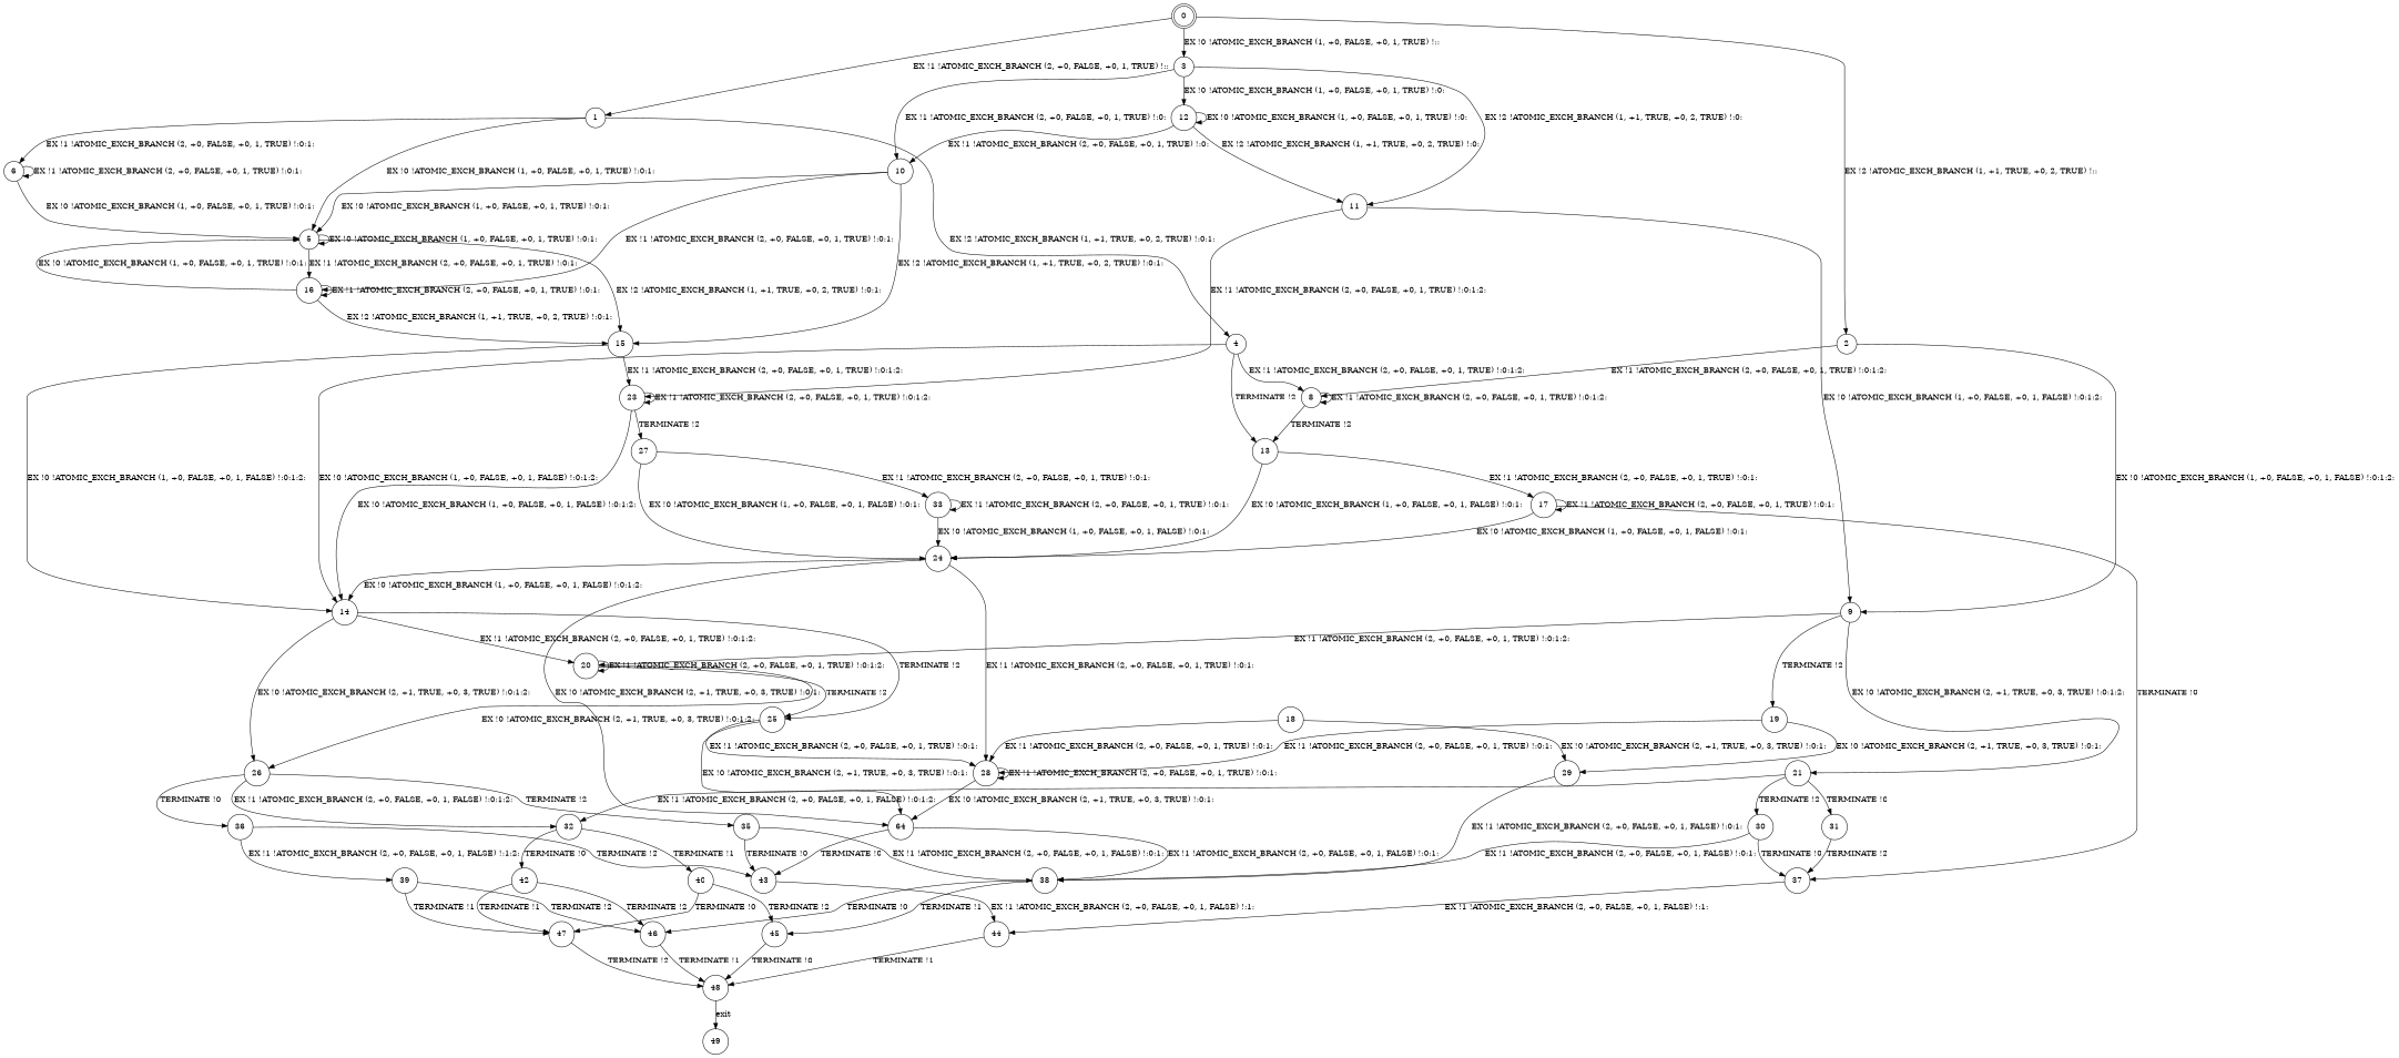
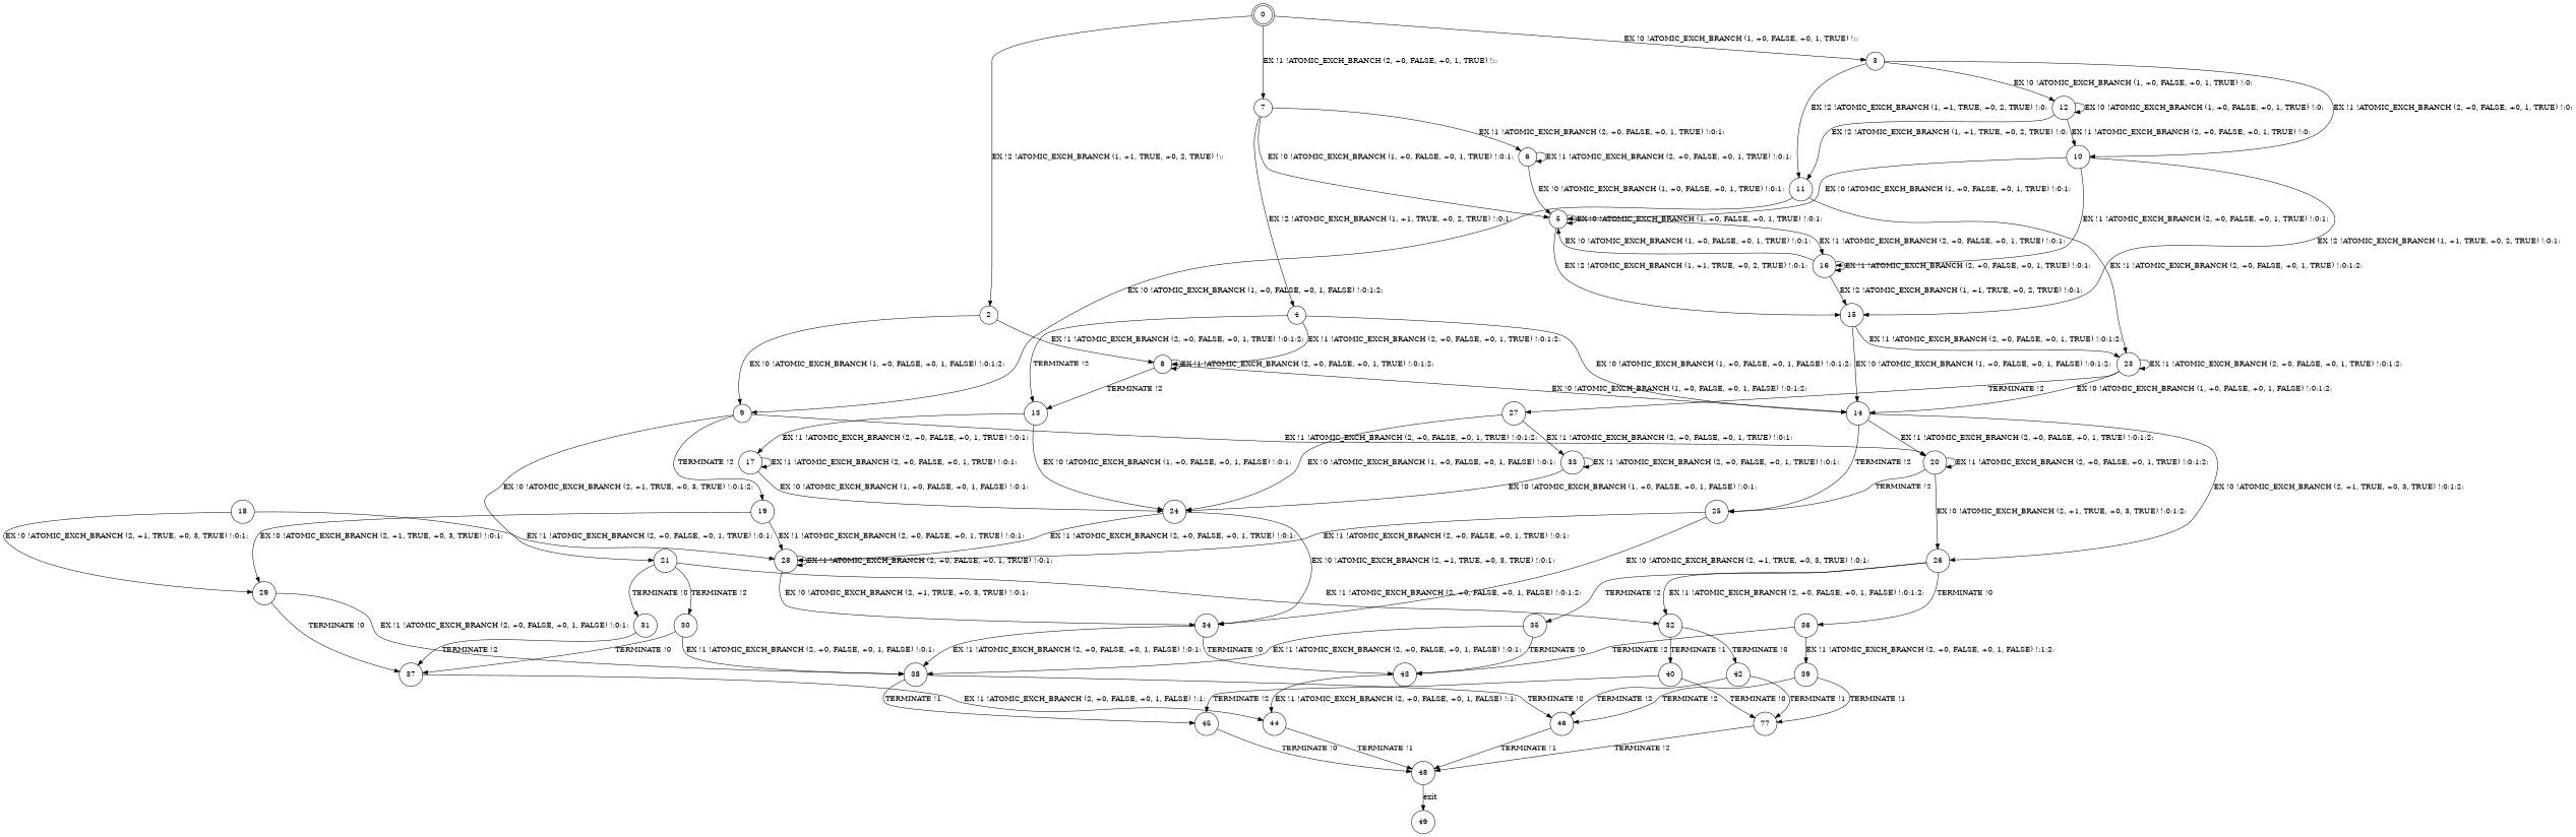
  digraph {
    node [shape=circle]
    0 [peripheries=2]
-   1
+   1 [label=7]
    2
    3
    4
    5
    6
    8
    9
    10
    11
    12
    13
    14
    15
    16
    19
    20
    21
    23
    17
    24
    25
    26
    18
    28
    29
    30
    31
    32
    27
-   34 [label=64]
+   34
    35
    36
    33
    37
    38
    40
    42
    43
    39
    44
    45
    46
-   47
+   47 [label=77]
    48
    49
    0 -> 1 [label="EX !1 !ATOMIC_EXCH_BRANCH (2, +0, FALSE, +0, 1, TRUE) !::"]
    0 -> 2 [label="EX !2 !ATOMIC_EXCH_BRANCH (1, +1, TRUE, +0, 2, TRUE) !::"]
    0 -> 3 [label="EX !0 !ATOMIC_EXCH_BRANCH (1, +0, FALSE, +0, 1, TRUE) !::"]
    1 -> 4 [label="EX !2 !ATOMIC_EXCH_BRANCH (1, +1, TRUE, +0, 2, TRUE) !:0:1:"]
    1 -> 5 [label="EX !0 !ATOMIC_EXCH_BRANCH (1, +0, FALSE, +0, 1, TRUE) !:0:1:"]
    1 -> 6 [label="EX !1 !ATOMIC_EXCH_BRANCH (2, +0, FALSE, +0, 1, TRUE) !:0:1:"]
    2 -> 8 [label="EX !1 !ATOMIC_EXCH_BRANCH (2, +0, FALSE, +0, 1, TRUE) !:0:1:2:"]
    2 -> 9 [label="EX !0 !ATOMIC_EXCH_BRANCH (1, +0, FALSE, +0, 1, FALSE) !:0:1:2:"]
    3 -> 10 [label="EX !1 !ATOMIC_EXCH_BRANCH (2, +0, FALSE, +0, 1, TRUE) !:0:"]
    3 -> 11 [label="EX !2 !ATOMIC_EXCH_BRANCH (1, +1, TRUE, +0, 2, TRUE) !:0:"]
    3 -> 12 [label="EX !0 !ATOMIC_EXCH_BRANCH (1, +0, FALSE, +0, 1, TRUE) !:0:"]
    4 -> 8 [label="EX !1 !ATOMIC_EXCH_BRANCH (2, +0, FALSE, +0, 1, TRUE) !:0:1:2:"]
    4 -> 13 [label="TERMINATE !2"]
    4 -> 14 [label="EX !0 !ATOMIC_EXCH_BRANCH (1, +0, FALSE, +0, 1, FALSE) !:0:1:2:"]
    5 -> 5 [label="EX !0 !ATOMIC_EXCH_BRANCH (1, +0, FALSE, +0, 1, TRUE) !:0:1:"]
    5 -> 15 [label="EX !2 !ATOMIC_EXCH_BRANCH (1, +1, TRUE, +0, 2, TRUE) !:0:1:"]
    5 -> 16 [label="EX !1 !ATOMIC_EXCH_BRANCH (2, +0, FALSE, +0, 1, TRUE) !:0:1:"]
    6 -> 5 [label="EX !0 !ATOMIC_EXCH_BRANCH (1, +0, FALSE, +0, 1, TRUE) !:0:1:"]
    6 -> 6 [label="EX !1 !ATOMIC_EXCH_BRANCH (2, +0, FALSE, +0, 1, TRUE) !:0:1:"]
    8 -> 8 [label="EX !1 !ATOMIC_EXCH_BRANCH (2, +0, FALSE, +0, 1, TRUE) !:0:1:2:"]
    8 -> 13 [label="TERMINATE !2"]
-   24 -> 14 [label="EX !0 !ATOMIC_EXCH_BRANCH (1, +0, FALSE, +0, 1, FALSE) !:0:1:2:"]
+   8 -> 14 [label="EX !0 !ATOMIC_EXCH_BRANCH (1, +0, FALSE, +0, 1, FALSE) !:0:1:2:"]
    9 -> 19 [label="TERMINATE !2"]
    9 -> 20 [label="EX !1 !ATOMIC_EXCH_BRANCH (2, +0, FALSE, +0, 1, TRUE) !:0:1:2:"]
    9 -> 21 [label="EX !0 !ATOMIC_EXCH_BRANCH (2, +1, TRUE, +0, 3, TRUE) !:0:1:2:"]
    10 -> 5 [label="EX !0 !ATOMIC_EXCH_BRANCH (1, +0, FALSE, +0, 1, TRUE) !:0:1:"]
    10 -> 15 [label="EX !2 !ATOMIC_EXCH_BRANCH (1, +1, TRUE, +0, 2, TRUE) !:0:1:"]
    10 -> 16 [label="EX !1 !ATOMIC_EXCH_BRANCH (2, +0, FALSE, +0, 1, TRUE) !:0:1:"]
    11 -> 9 [label="EX !0 !ATOMIC_EXCH_BRANCH (1, +0, FALSE, +0, 1, FALSE) !:0:1:2:"]
    11 -> 23 [label="EX !1 !ATOMIC_EXCH_BRANCH (2, +0, FALSE, +0, 1, TRUE) !:0:1:2:"]
    12 -> 10 [label="EX !1 !ATOMIC_EXCH_BRANCH (2, +0, FALSE, +0, 1, TRUE) !:0:"]
    12 -> 11 [label="EX !2 !ATOMIC_EXCH_BRANCH (1, +1, TRUE, +0, 2, TRUE) !:0:"]
    12 -> 12 [label="EX !0 !ATOMIC_EXCH_BRANCH (1, +0, FALSE, +0, 1, TRUE) !:0:"]
    13 -> 17 [label="EX !1 !ATOMIC_EXCH_BRANCH (2, +0, FALSE, +0, 1, TRUE) !:0:1:"]
    13 -> 24 [label="EX !0 !ATOMIC_EXCH_BRANCH (1, +0, FALSE, +0, 1, FALSE) !:0:1:"]
    14 -> 20 [label="EX !1 !ATOMIC_EXCH_BRANCH (2, +0, FALSE, +0, 1, TRUE) !:0:1:2:"]
    14 -> 25 [label="TERMINATE !2"]
    14 -> 26 [label="EX !0 !ATOMIC_EXCH_BRANCH (2, +1, TRUE, +0, 3, TRUE) !:0:1:2:"]
    15 -> 14 [label="EX !0 !ATOMIC_EXCH_BRANCH (1, +0, FALSE, +0, 1, FALSE) !:0:1:2:"]
    15 -> 23 [label="EX !1 !ATOMIC_EXCH_BRANCH (2, +0, FALSE, +0, 1, TRUE) !:0:1:2:"]
    16 -> 5 [label="EX !0 !ATOMIC_EXCH_BRANCH (1, +0, FALSE, +0, 1, TRUE) !:0:1:"]
    16 -> 15 [label="EX !2 !ATOMIC_EXCH_BRANCH (1, +1, TRUE, +0, 2, TRUE) !:0:1:"]
    16 -> 16 [label="EX !1 !ATOMIC_EXCH_BRANCH (2, +0, FALSE, +0, 1, TRUE) !:0:1:"]
    19 -> 28 [label="EX !1 !ATOMIC_EXCH_BRANCH (2, +0, FALSE, +0, 1, TRUE) !:0:1:"]
    19 -> 29 [label="EX !0 !ATOMIC_EXCH_BRANCH (2, +1, TRUE, +0, 3, TRUE) !:0:1:"]
    20 -> 20 [label="EX !1 !ATOMIC_EXCH_BRANCH (2, +0, FALSE, +0, 1, TRUE) !:0:1:2:"]
    20 -> 25 [label="TERMINATE !2"]
    20 -> 26 [label="EX !0 !ATOMIC_EXCH_BRANCH (2, +1, TRUE, +0, 3, TRUE) !:0:1:2:"]
    21 -> 30 [label="TERMINATE !2"]
    21 -> 31 [label="TERMINATE !0"]
    21 -> 32 [label="EX !1 !ATOMIC_EXCH_BRANCH (2, +0, FALSE, +0, 1, FALSE) !:0:1:2:"]
    23 -> 14 [label="EX !0 !ATOMIC_EXCH_BRANCH (1, +0, FALSE, +0, 1, FALSE) !:0:1:2:"]
    23 -> 23 [label="EX !1 !ATOMIC_EXCH_BRANCH (2, +0, FALSE, +0, 1, TRUE) !:0:1:2:"]
    23 -> 27 [label="TERMINATE !2"]
    17 -> 17 [label="EX !1 !ATOMIC_EXCH_BRANCH (2, +0, FALSE, +0, 1, TRUE) !:0:1:"]
    17 -> 24 [label="EX !0 !ATOMIC_EXCH_BRANCH (1, +0, FALSE, +0, 1, FALSE) !:0:1:"]
    24 -> 28 [label="EX !1 !ATOMIC_EXCH_BRANCH (2, +0, FALSE, +0, 1, TRUE) !:0:1:"]
    24 -> 34 [label="EX !0 !ATOMIC_EXCH_BRANCH (2, +1, TRUE, +0, 3, TRUE) !:0:1:"]
    25 -> 28 [label="EX !1 !ATOMIC_EXCH_BRANCH (2, +0, FALSE, +0, 1, TRUE) !:0:1:"]
    25 -> 34 [label="EX !0 !ATOMIC_EXCH_BRANCH (2, +1, TRUE, +0, 3, TRUE) !:0:1:"]
    26 -> 32 [label="EX !1 !ATOMIC_EXCH_BRANCH (2, +0, FALSE, +0, 1, FALSE) !:0:1:2:"]
    26 -> 35 [label="TERMINATE !2"]
    26 -> 36 [label="TERMINATE !0"]
    18 -> 28 [label="EX !1 !ATOMIC_EXCH_BRANCH (2, +0, FALSE, +0, 1, TRUE) !:0:1:"]
    18 -> 29 [label="EX !0 !ATOMIC_EXCH_BRANCH (2, +1, TRUE, +0, 3, TRUE) !:0:1:"]
    28 -> 28 [label="EX !1 !ATOMIC_EXCH_BRANCH (2, +0, FALSE, +0, 1, TRUE) !:0:1:"]
    28 -> 34 [label="EX !0 !ATOMIC_EXCH_BRANCH (2, +1, TRUE, +0, 3, TRUE) !:0:1:"]
-   17 -> 37 [label="TERMINATE !0"]
+   29 -> 37 [label="TERMINATE !0"]
    29 -> 38 [label="EX !1 !ATOMIC_EXCH_BRANCH (2, +0, FALSE, +0, 1, FALSE) !:0:1:"]
    30 -> 37 [label="TERMINATE !0"]
    30 -> 38 [label="EX !1 !ATOMIC_EXCH_BRANCH (2, +0, FALSE, +0, 1, FALSE) !:0:1:"]
    31 -> 37 [label="TERMINATE !2"]
    32 -> 40 [label="TERMINATE !1"]
    32 -> 42 [label="TERMINATE !0"]
    27 -> 24 [label="EX !0 !ATOMIC_EXCH_BRANCH (1, +0, FALSE, +0, 1, FALSE) !:0:1:"]
    27 -> 33 [label="EX !1 !ATOMIC_EXCH_BRANCH (2, +0, FALSE, +0, 1, TRUE) !:0:1:"]
    34 -> 38 [label="EX !1 !ATOMIC_EXCH_BRANCH (2, +0, FALSE, +0, 1, FALSE) !:0:1:"]
    34 -> 43 [label="TERMINATE !0"]
    35 -> 38 [label="EX !1 !ATOMIC_EXCH_BRANCH (2, +0, FALSE, +0, 1, FALSE) !:0:1:"]
    35 -> 43 [label="TERMINATE !0"]
    36 -> 43 [label="TERMINATE !2"]
    36 -> 39 [label="EX !1 !ATOMIC_EXCH_BRANCH (2, +0, FALSE, +0, 1, FALSE) !:1:2:"]
    33 -> 24 [label="EX !0 !ATOMIC_EXCH_BRANCH (1, +0, FALSE, +0, 1, FALSE) !:0:1:"]
    33 -> 33 [label="EX !1 !ATOMIC_EXCH_BRANCH (2, +0, FALSE, +0, 1, TRUE) !:0:1:"]
    37 -> 44 [label="EX !1 !ATOMIC_EXCH_BRANCH (2, +0, FALSE, +0, 1, FALSE) !:1:"]
    38 -> 45 [label="TERMINATE !1"]
    38 -> 46 [label="TERMINATE !0"]
    40 -> 45 [label="TERMINATE !2"]
    40 -> 47 [label="TERMINATE !0"]
    42 -> 46 [label="TERMINATE !2"]
    42 -> 47 [label="TERMINATE !1"]
    43 -> 44 [label="EX !1 !ATOMIC_EXCH_BRANCH (2, +0, FALSE, +0, 1, FALSE) !:1:"]
    39 -> 46 [label="TERMINATE !2"]
    39 -> 47 [label="TERMINATE !1"]
    44 -> 48 [label="TERMINATE !1"]
    45 -> 48 [label="TERMINATE !0"]
    46 -> 48 [label="TERMINATE !1"]
    47 -> 48 [label="TERMINATE !2"]
    48 -> 49 [label=exit]
  }
